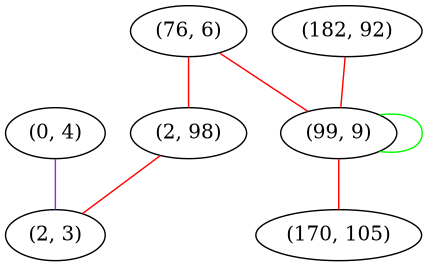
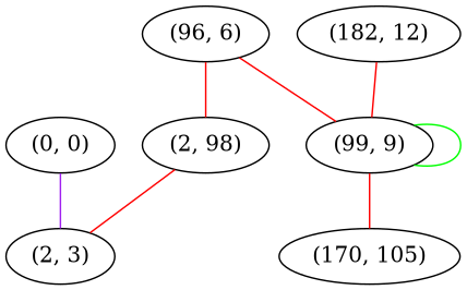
  graph {
    edge [color=red weight=1]
-   "(0, 0)" [label="(0, 4)"]
+   "(0, 0)"
    "(2, 3)"
    n3 [label="(99, 9)"]
-   "(182, 12)" [label="(182, 92)"]
+   "(182, 12)"
    "(170, 105)"
-   "(96, 6)" [label="(76, 6)"]
+   "(96, 6)"
    "(2, 98)"
    "(0, 0)" -- "(2, 3)" [color=purple weight=4]
    n3 -- n3 [color=green weight=2]
    n3 -- "(170, 105)"
    "(182, 12)" -- n3
    "(96, 6)" -- n3
    "(96, 6)" -- "(2, 98)"
    "(2, 98)" -- "(2, 3)"
  }
